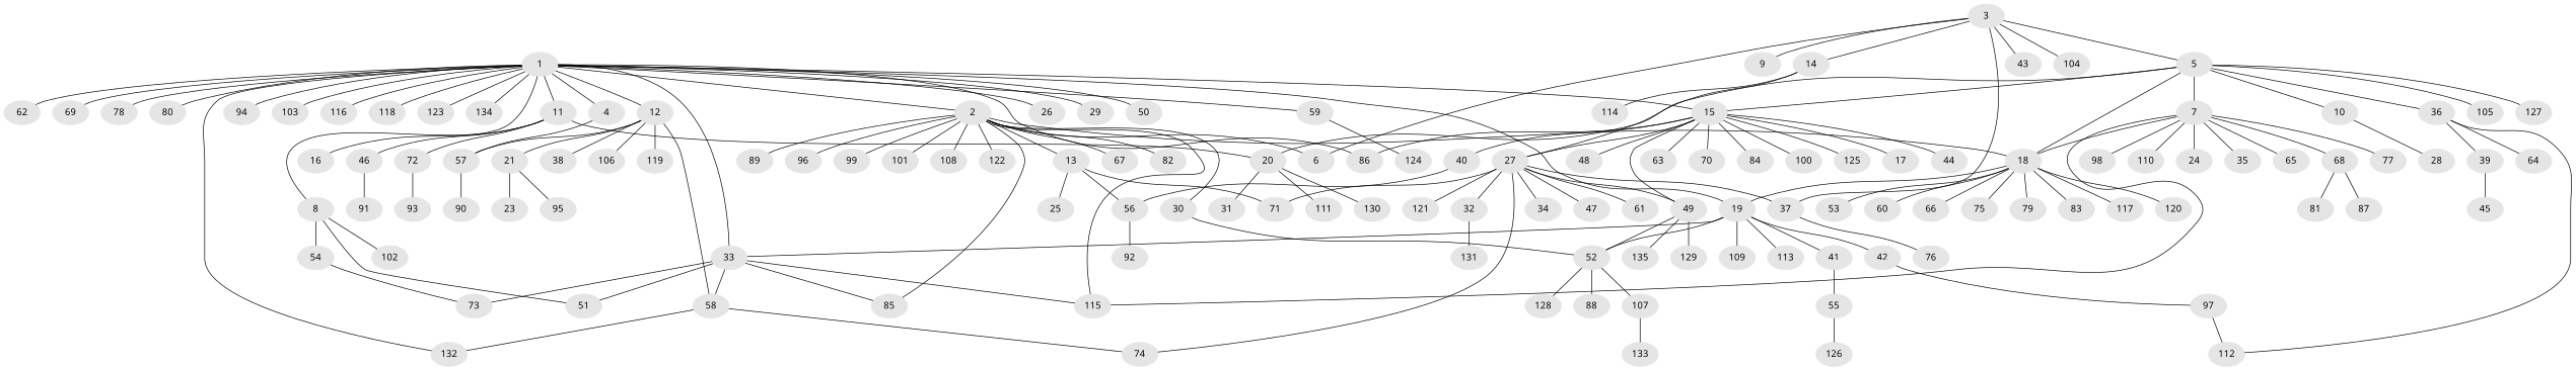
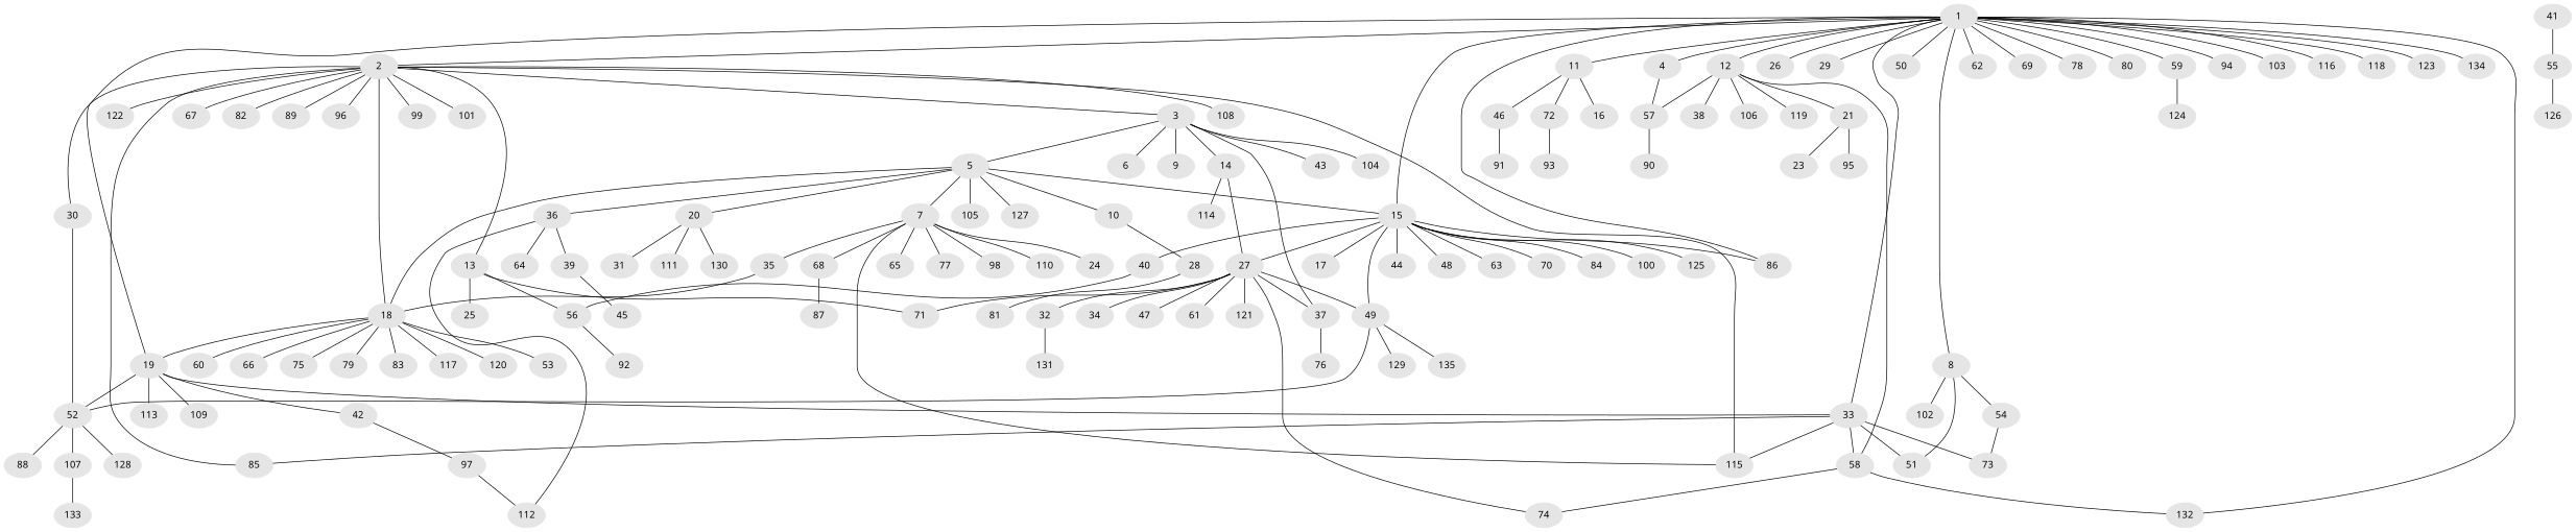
  graph {
    fontname="Noto Sans"
    node [color=gray90 fontname="Noto Sans" style=filled]
    edge [fontname="Noto Sans"]
    1
    2
    4
    8
    11
    12
    15
    19
    26
    29
    33
    50
    59
    62
    69
    78
    80
    86
    94
    103
    116
    118
    123
    134
    132
    85
    3
    13
    18
    30
    67
    82
    89
    96
    99
    101
    108
    115
    122
    57
    51
    54
    102
    20
    16
    46
    72
    21
    38
    58
    106
    119
    27
    17
    40
    44
    48
    49
    63
    70
    84
    100
    125
    41
    42
    52
    109
    113
    73
    124
    5
    6
    9
    14
    37
    43
    104
    25
    56
    71
    53
    60
    66
    75
    79
    83
    117
    120
    7
    10
    36
    105
    127
    114
    76
    90
    24
    35
    65
    68
    77
    98
    110
    28
    31
    111
    130
    39
    64
    112
    81
    87
    91
    93
    23
    95
    74
    92
    32
    34
    47
    61
    121
    129
    135
    55
    97
    88
    107
    128
    131
    45
    126
    133
    1 -- 2
    1 -- 4
    1 -- 8
    1 -- 11
    1 -- 12
    1 -- 15
    1 -- 19
    1 -- 26
    1 -- 29
    1 -- 33
    1 -- 50
    1 -- 59
    1 -- 62
    1 -- 69
    1 -- 78
    1 -- 80
    1 -- 86
    1 -- 94
    1 -- 103
    1 -- 116
    1 -- 118
    1 -- 123
    1 -- 134
    1 -- 132
    2 -- 85
-   2 -- 6
+   2 -- 3
    2 -- 13
    2 -- 18
    2 -- 30
    2 -- 67
    2 -- 82
    2 -- 89
    2 -- 96
    2 -- 99
    2 -- 101
    2 -- 108
    2 -- 115
    2 -- 122
    4 -- 57
    8 -- 51
    8 -- 54
    8 -- 102
-   11 -- 20
    11 -- 16
    11 -- 46
    11 -- 72
    12 -- 57
    12 -- 21
    12 -- 38
    12 -- 58
    12 -- 106
    12 -- 119
    15 -- 86
    15 -- 27
    15 -- 17
    15 -- 40
    15 -- 44
    15 -- 48
    15 -- 49
    15 -- 63
    15 -- 70
    15 -- 84
    15 -- 100
    15 -- 125
    19 -- 33
-   19 -- 41
    19 -- 42
    19 -- 52
    19 -- 109
    19 -- 113
    33 -- 85
    33 -- 115
    33 -- 51
    33 -- 58
    33 -- 73
    59 -- 124
    3 -- 5
    3 -- 6
    3 -- 9
    3 -- 14
    3 -- 37
    3 -- 43
    3 -- 104
    13 -- 25
    13 -- 56
    13 -- 71
    18 -- 19
    18 -- 53
    18 -- 60
    18 -- 66
    18 -- 75
    18 -- 79
    18 -- 83
    18 -- 117
    18 -- 120
    30 -- 52
    57 -- 90
    54 -- 73
    20 -- 31
    20 -- 111
    20 -- 130
    46 -- 91
    72 -- 93
    21 -- 23
    21 -- 95
    58 -- 132
    58 -- 74
    27 -- 49
    27 -- 37
    27 -- 71
    27 -- 74
    27 -- 32
    27 -- 34
    27 -- 47
    27 -- 61
    27 -- 121
    40 -- 56
    49 -- 52
    49 -- 129
    49 -- 135
    41 -- 55
    42 -- 97
    52 -- 88
    52 -- 107
    52 -- 128
    5 -- 15
    5 -- 18
    5 -- 20
    5 -- 7
    5 -- 10
    5 -- 36
    5 -- 105
    5 -- 127
    14 -- 27
    14 -- 114
    37 -- 76
    56 -- 92
-   7 -- 18
+   35 -- 18
    7 -- 115
    7 -- 24
    7 -- 35
    7 -- 65
    7 -- 68
    7 -- 77
    7 -- 98
    7 -- 110
    10 -- 28
    36 -- 39
    36 -- 64
    36 -- 112
-   68 -- 81
+   28 -- 81
    68 -- 87
    39 -- 45
    32 -- 131
    55 -- 126
    97 -- 112
    107 -- 133
  }
